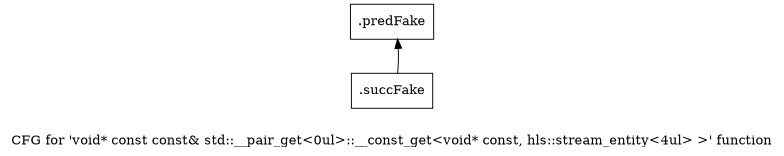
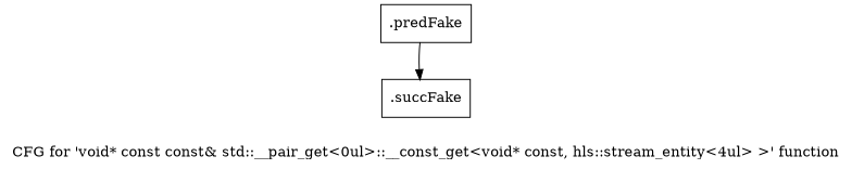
  digraph {
    label="CFG for 'void* const const& std::__pair_get\<0ul\>::__const_get\<void* const, hls::stream_entity\<4ul\> \>' function"
    node [shape=record]
    n1 [label="{.predFake}"]
    n2 [filename="/mnt/xilinx/Vitis_HLS/2021.2/tps/lnx64/gcc-6.2.0/lib/gcc/x86_64-pc-linux-gnu/6.2.0/../../../../include/c++/6.2.0/utility" label="{.succFake}" linenumber=178]
-   n2 -> n1 [execusionnum=1 filename="/mnt/xilinx/Vitis_HLS/2021.2/tps/lnx64/gcc-6.2.0/lib/gcc/x86_64-pc-linux-gnu/6.2.0/../../../../include/c++/6.2.0/utility"]
+   n1 -> n2 [execusionnum=1 filename="/mnt/xilinx/Vitis_HLS/2021.2/tps/lnx64/gcc-6.2.0/lib/gcc/x86_64-pc-linux-gnu/6.2.0/../../../../include/c++/6.2.0/utility"]
  }
